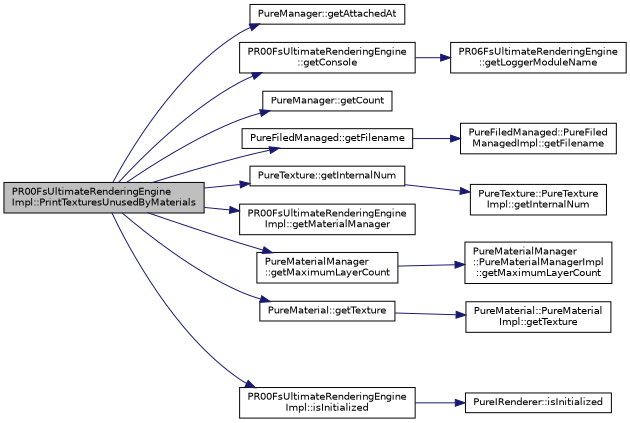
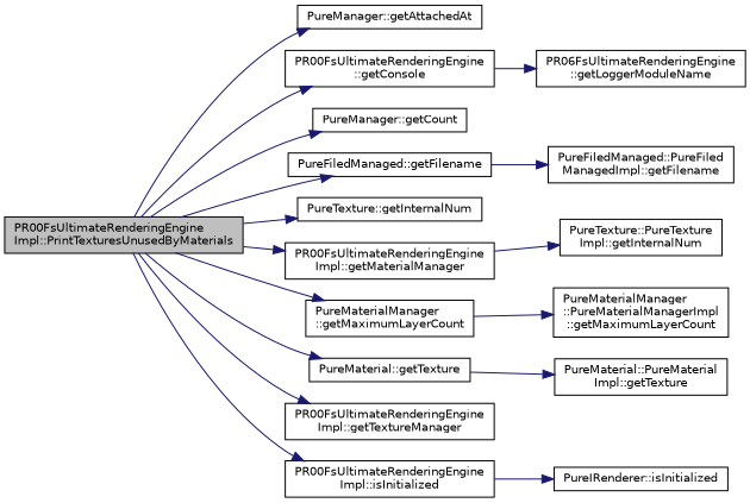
  digraph {
    rankdir=LR
    node [color=black fillcolor=white fontname=Helvetica fontsize=10 shape=record style=filled]
    edge [color=midnightblue fontname=Helvetica fontsize=10 labelfontname=Helvetica labelfontsize=10 style=solid]
    n1 [fillcolor=grey75 fontcolor=black height=0.2 label="PR00FsUltimateRenderingEngine\lImpl::PrintTexturesUnusedByMaterials" width=0.4]
    n2 [height=0.2 label="PureManager::getAttachedAt" width=0.4]
    n3 [height=0.2 label="PR00FsUltimateRenderingEngine\l::getConsole" width=0.4]
    n4 [height=0.2 label="PureManager::getCount" width=0.4]
    n5 [height=0.2 label="PureFiledManaged::getFilename" width=0.4]
    n6 [height=0.2 label="PureTexture::getInternalNum" width=0.4]
    n7 [height=0.2 label="PR00FsUltimateRenderingEngine\lImpl::getMaterialManager" width=0.4]
    n8 [height=0.2 label="PureMaterialManager\l::getMaximumLayerCount" width=0.4]
    n9 [height=0.2 label="PureMaterial::getTexture" width=0.4]
+   n10 [height=0.2 label="PR00FsUltimateRenderingEngine\lImpl::getTextureManager" width=0.4]
    n11 [height=0.2 label="PR00FsUltimateRenderingEngine\lImpl::isInitialized" width=0.4]
    n12 [height=0.2 label="PR06FsUltimateRenderingEngine\l::getLoggerModuleName" width=0.4]
    n13 [height=0.2 label="PureFiledManaged::PureFiled\lManagedImpl::getFilename" width=0.4]
    n14 [height=0.2 label="PureTexture::PureTexture\lImpl::getInternalNum" width=0.4]
    n15 [height=0.2 label="PureMaterialManager\l::PureMaterialManagerImpl\l::getMaximumLayerCount" width=0.4]
    n16 [height=0.2 label="PureMaterial::PureMaterial\lImpl::getTexture" width=0.4]
    n17 [height=0.2 label="PureIRenderer::isInitialized" width=0.4]
    n1 -> n2
    n1 -> n3
    n1 -> n4
    n1 -> n5
    n1 -> n6
    n1 -> n7
    n1 -> n8
    n1 -> n9
+   n1 -> n10
    n1 -> n11
    n3 -> n12
    n5 -> n13
-   n6 -> n14
+   n7 -> n14
    n8 -> n15
    n9 -> n16
    n11 -> n17
  }
